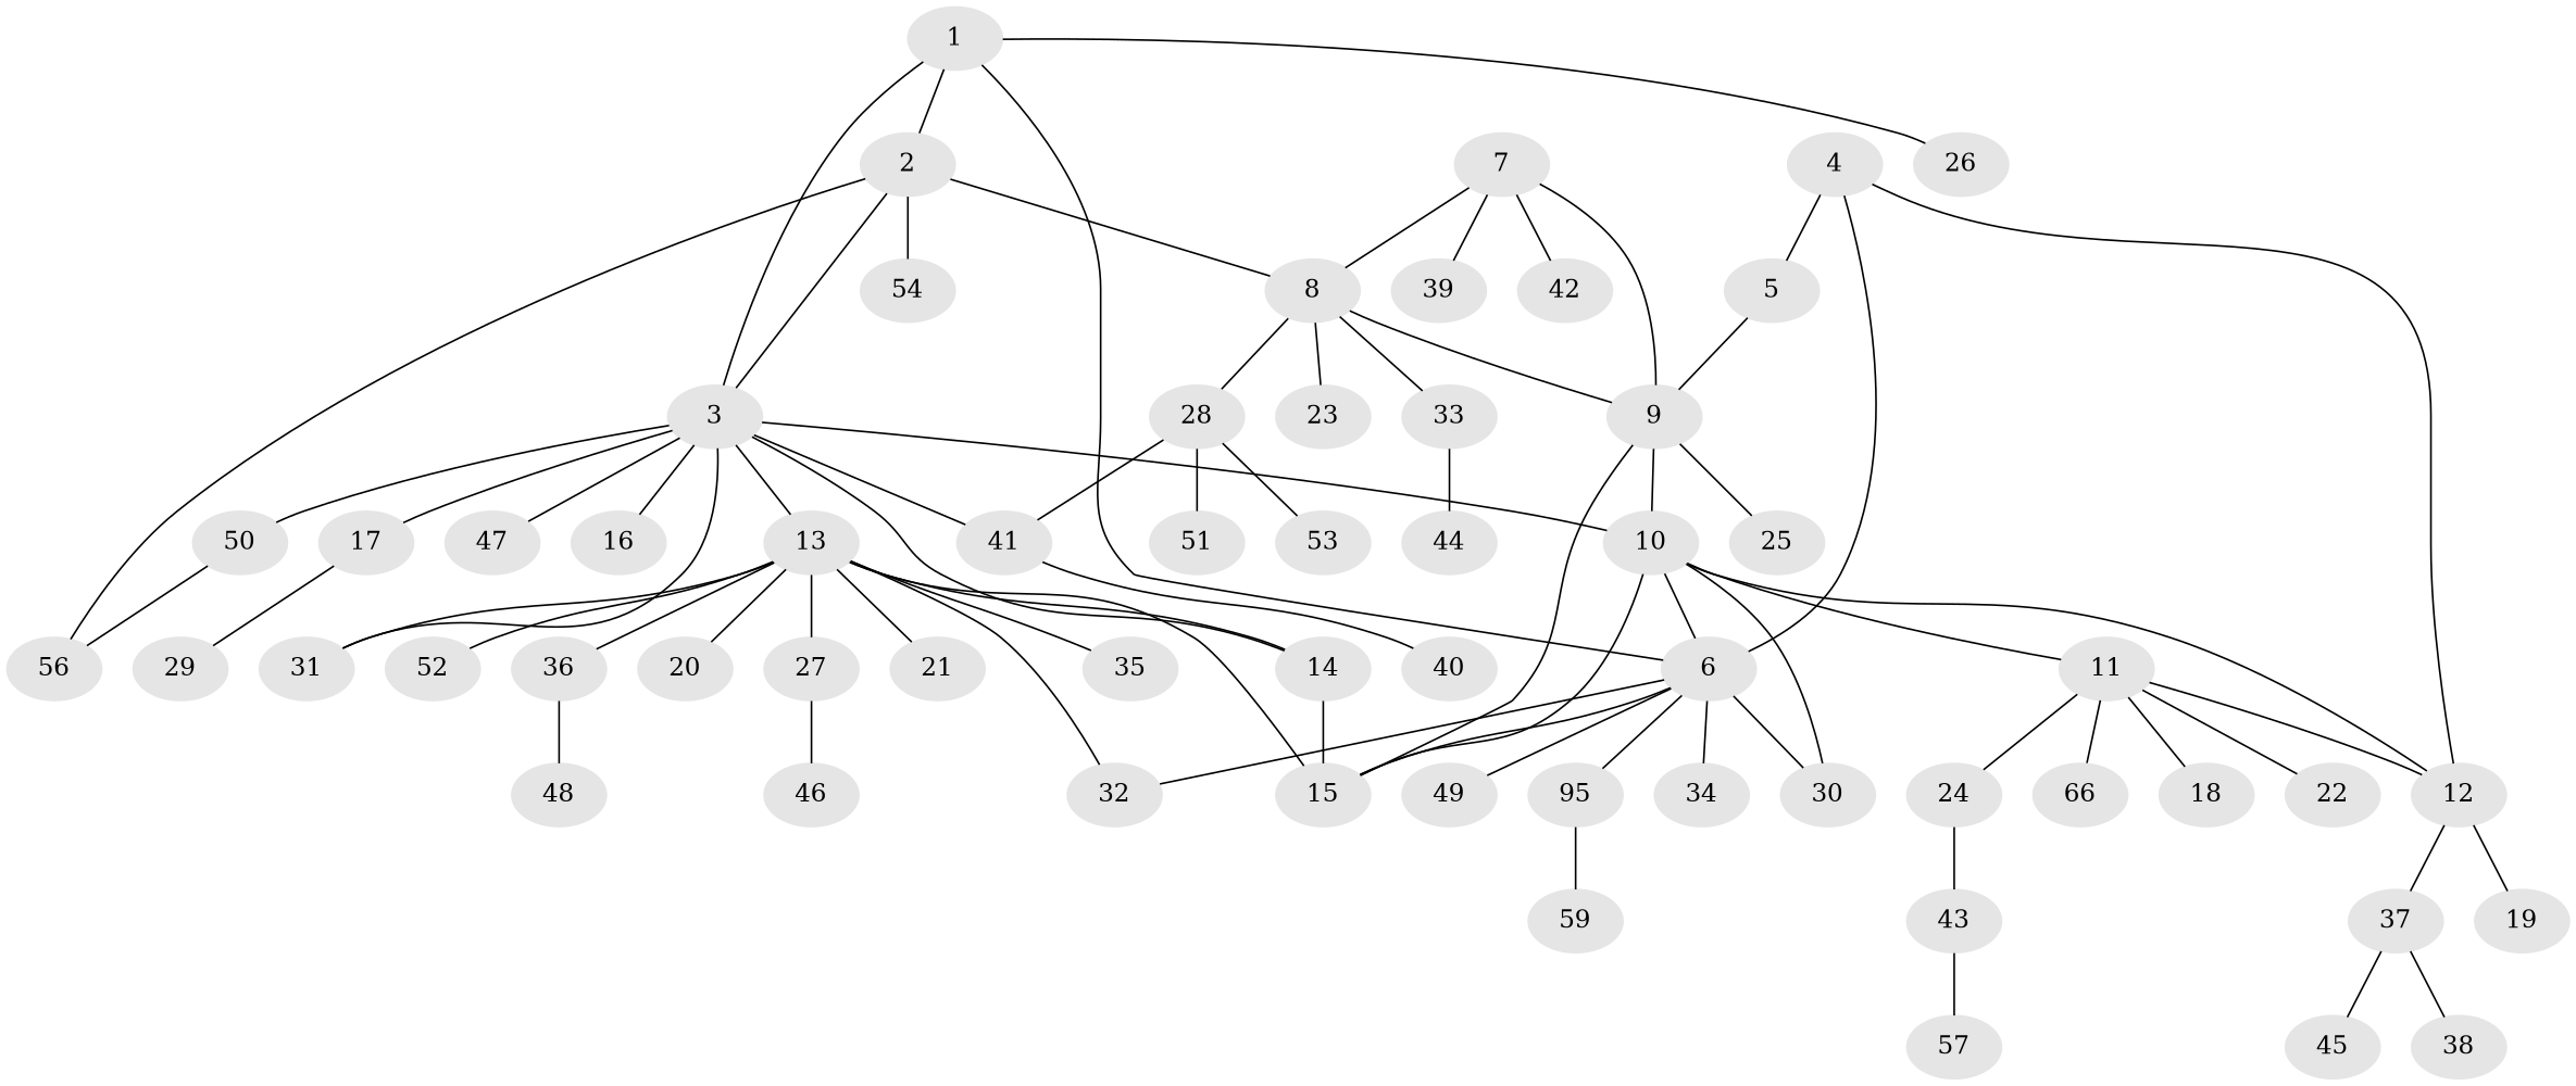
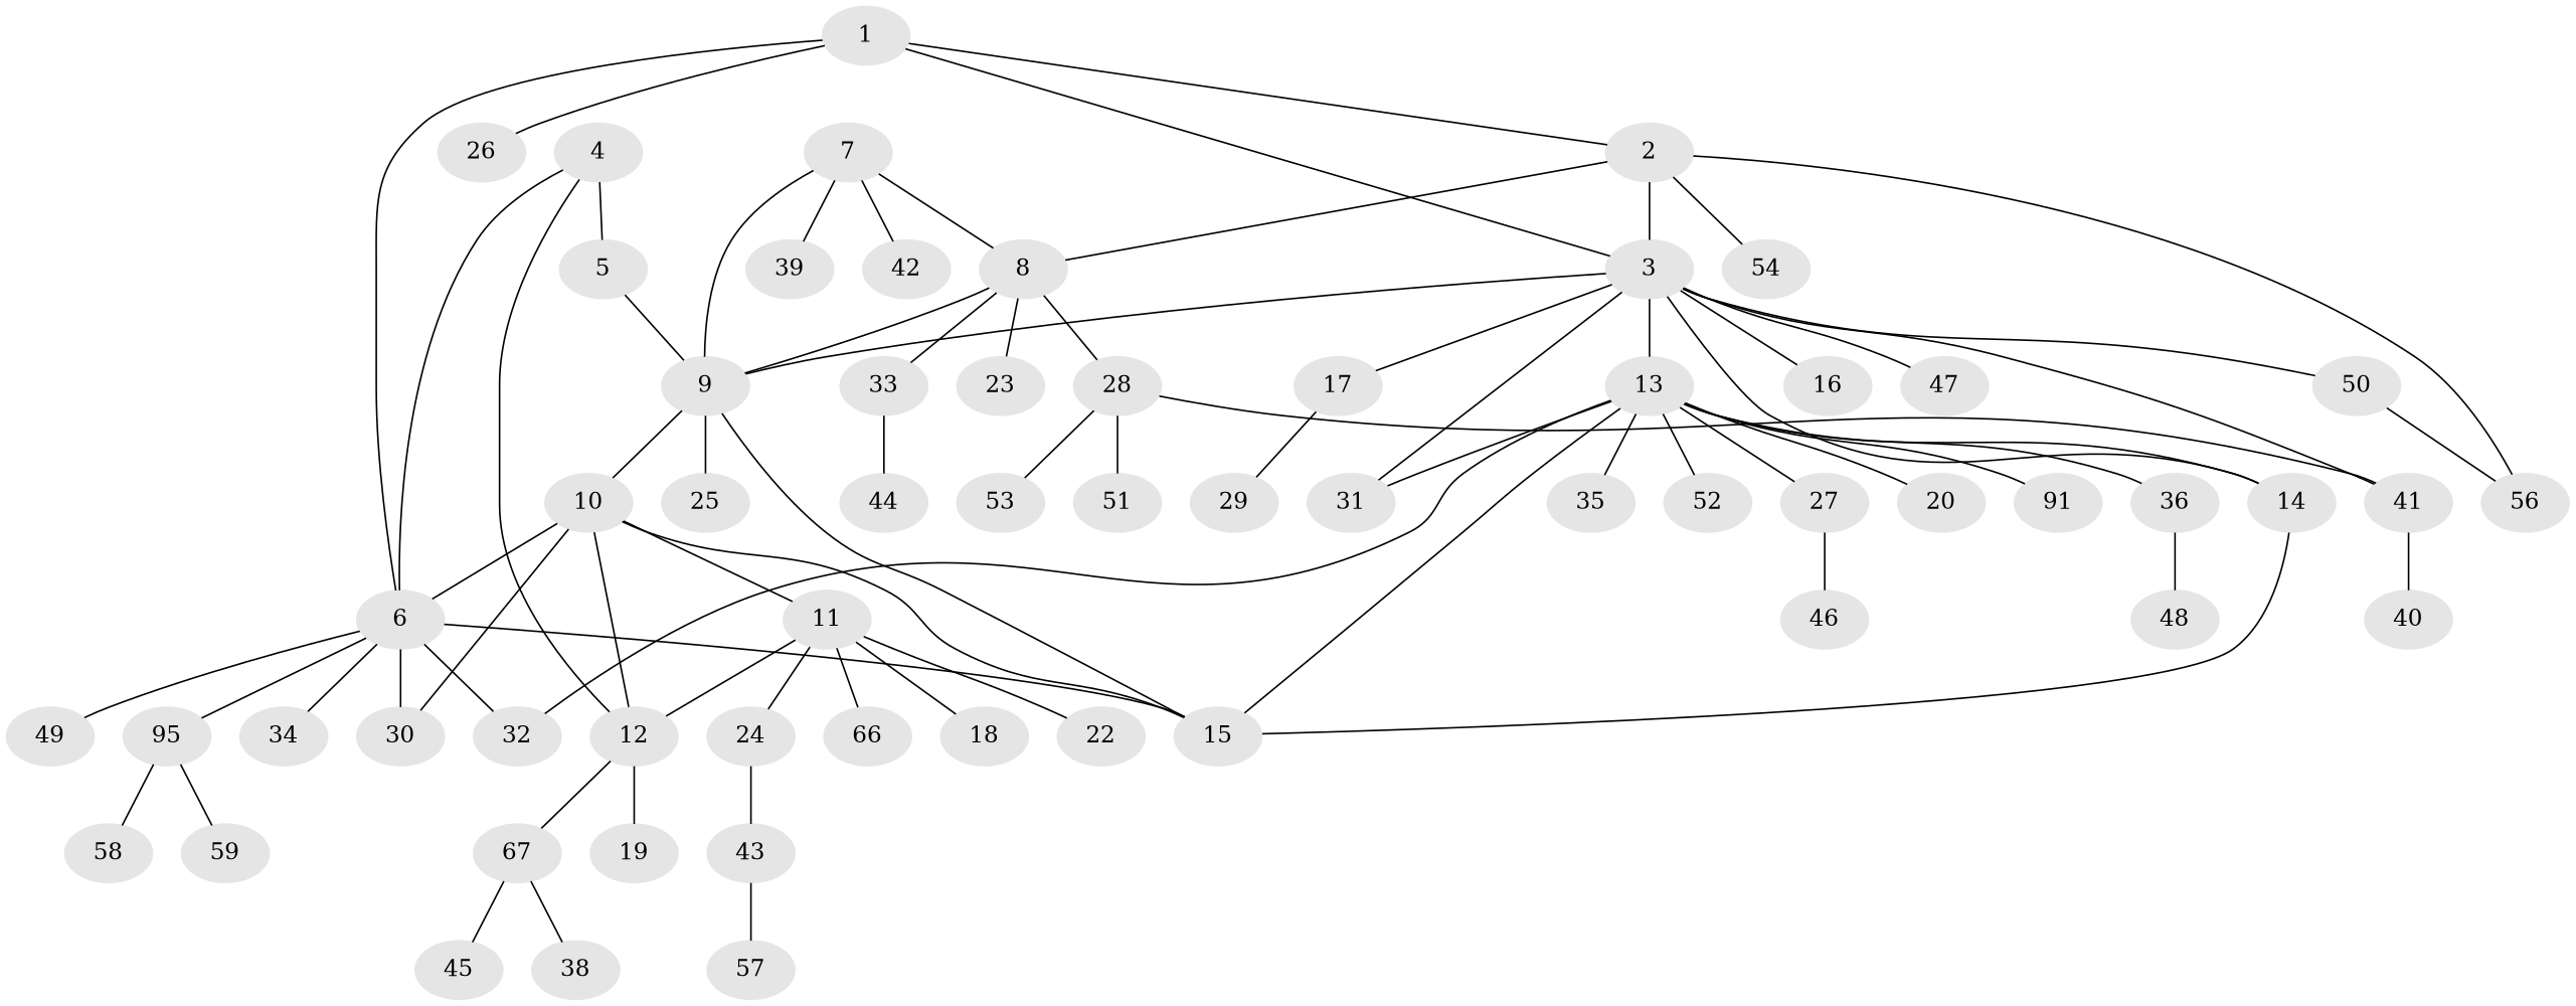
  graph {
    node [color=gray90 style=filled]
    1
    2
    3
    6
    26
    8
    54
    56
    10
    14
    16
    17
    31
    41
    47
    50
    13
    15
    30
    32
    34
    49
    n23 [label=95]
    9
    23
    28
    33
    12
    11
    29
    40
    4
    5
    19
-   37
+   37 [label=67]
    25
+   58
    59
    7
    39
    42
    51
    53
    44
    18
    22
    24
    n48 [label=66]
    43
    38
    45
    20
-   21
+   21 [label=91]
    27
    35
    36
    52
    46
    48
    57
    1 -- 2
    1 -- 3
    1 -- 6
    1 -- 26
    2 -- 3
    2 -- 8
    2 -- 54
    2 -- 56
-   3 -- 10
+   3 -- 9
    3 -- 14
    3 -- 16
    3 -- 17
    3 -- 31
    3 -- 41
    3 -- 47
    3 -- 50
    3 -- 13
    6 -- 15
    6 -- 30
    6 -- 32
    6 -- 34
    6 -- 49
    6 -- n23
    8 -- 9
    8 -- 23
    8 -- 28
    8 -- 33
    10 -- 6
    10 -- 15
    10 -- 30
    10 -- 12
    10 -- 11
    14 -- 15
    17 -- 29
    41 -- 40
    50 -- 56
    13 -- 14
    13 -- 31
    13 -- 15
    13 -- 32
    13 -- 20
    13 -- 21
    13 -- 27
    13 -- 35
    13 -- 36
    13 -- 52
+   n23 -- 58
    n23 -- 59
    9 -- 10
    9 -- 15
    9 -- 25
    28 -- 41
    28 -- 51
    28 -- 53
    33 -- 44
    12 -- 19
    12 -- 37
    11 -- 12
    11 -- 18
    11 -- 22
    11 -- 24
    11 -- n48
    4 -- 6
    4 -- 12
    4 -- 5
    5 -- 9
    37 -- 38
    37 -- 45
    7 -- 8
    7 -- 9
    7 -- 39
    7 -- 42
    24 -- 43
    43 -- 57
    27 -- 46
    36 -- 48
  }
